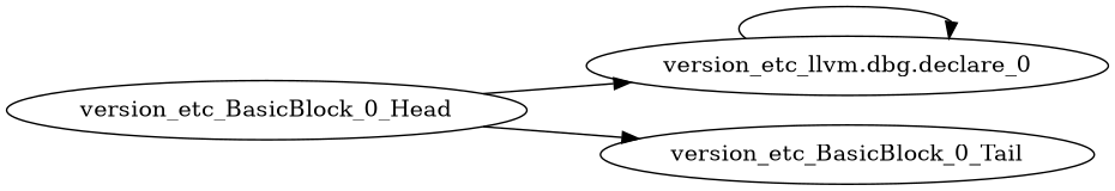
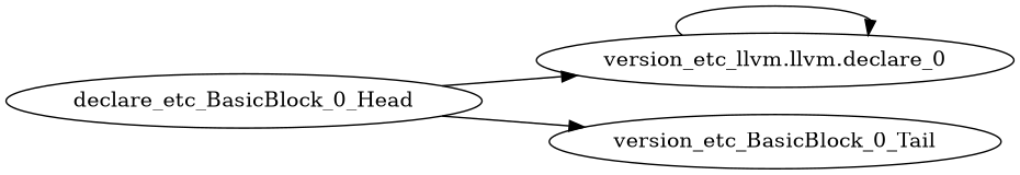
  digraph {
    rankdir=LR
-   version_etc_BasicBlock_0_Head
-   "version_etc_llvm.dbg.declare_0"
+   version_etc_BasicBlock_0_Head [label=declare_etc_BasicBlock_0_Head]
+   "version_etc_llvm.dbg.declare_0" [label="version_etc_llvm.llvm.declare_0"]
    version_etc_BasicBlock_0_Tail
    version_etc_BasicBlock_0_Head -> "version_etc_llvm.dbg.declare_0"
    version_etc_BasicBlock_0_Head -> version_etc_BasicBlock_0_Tail
    "version_etc_llvm.dbg.declare_0" -> "version_etc_llvm.dbg.declare_0"
  }
